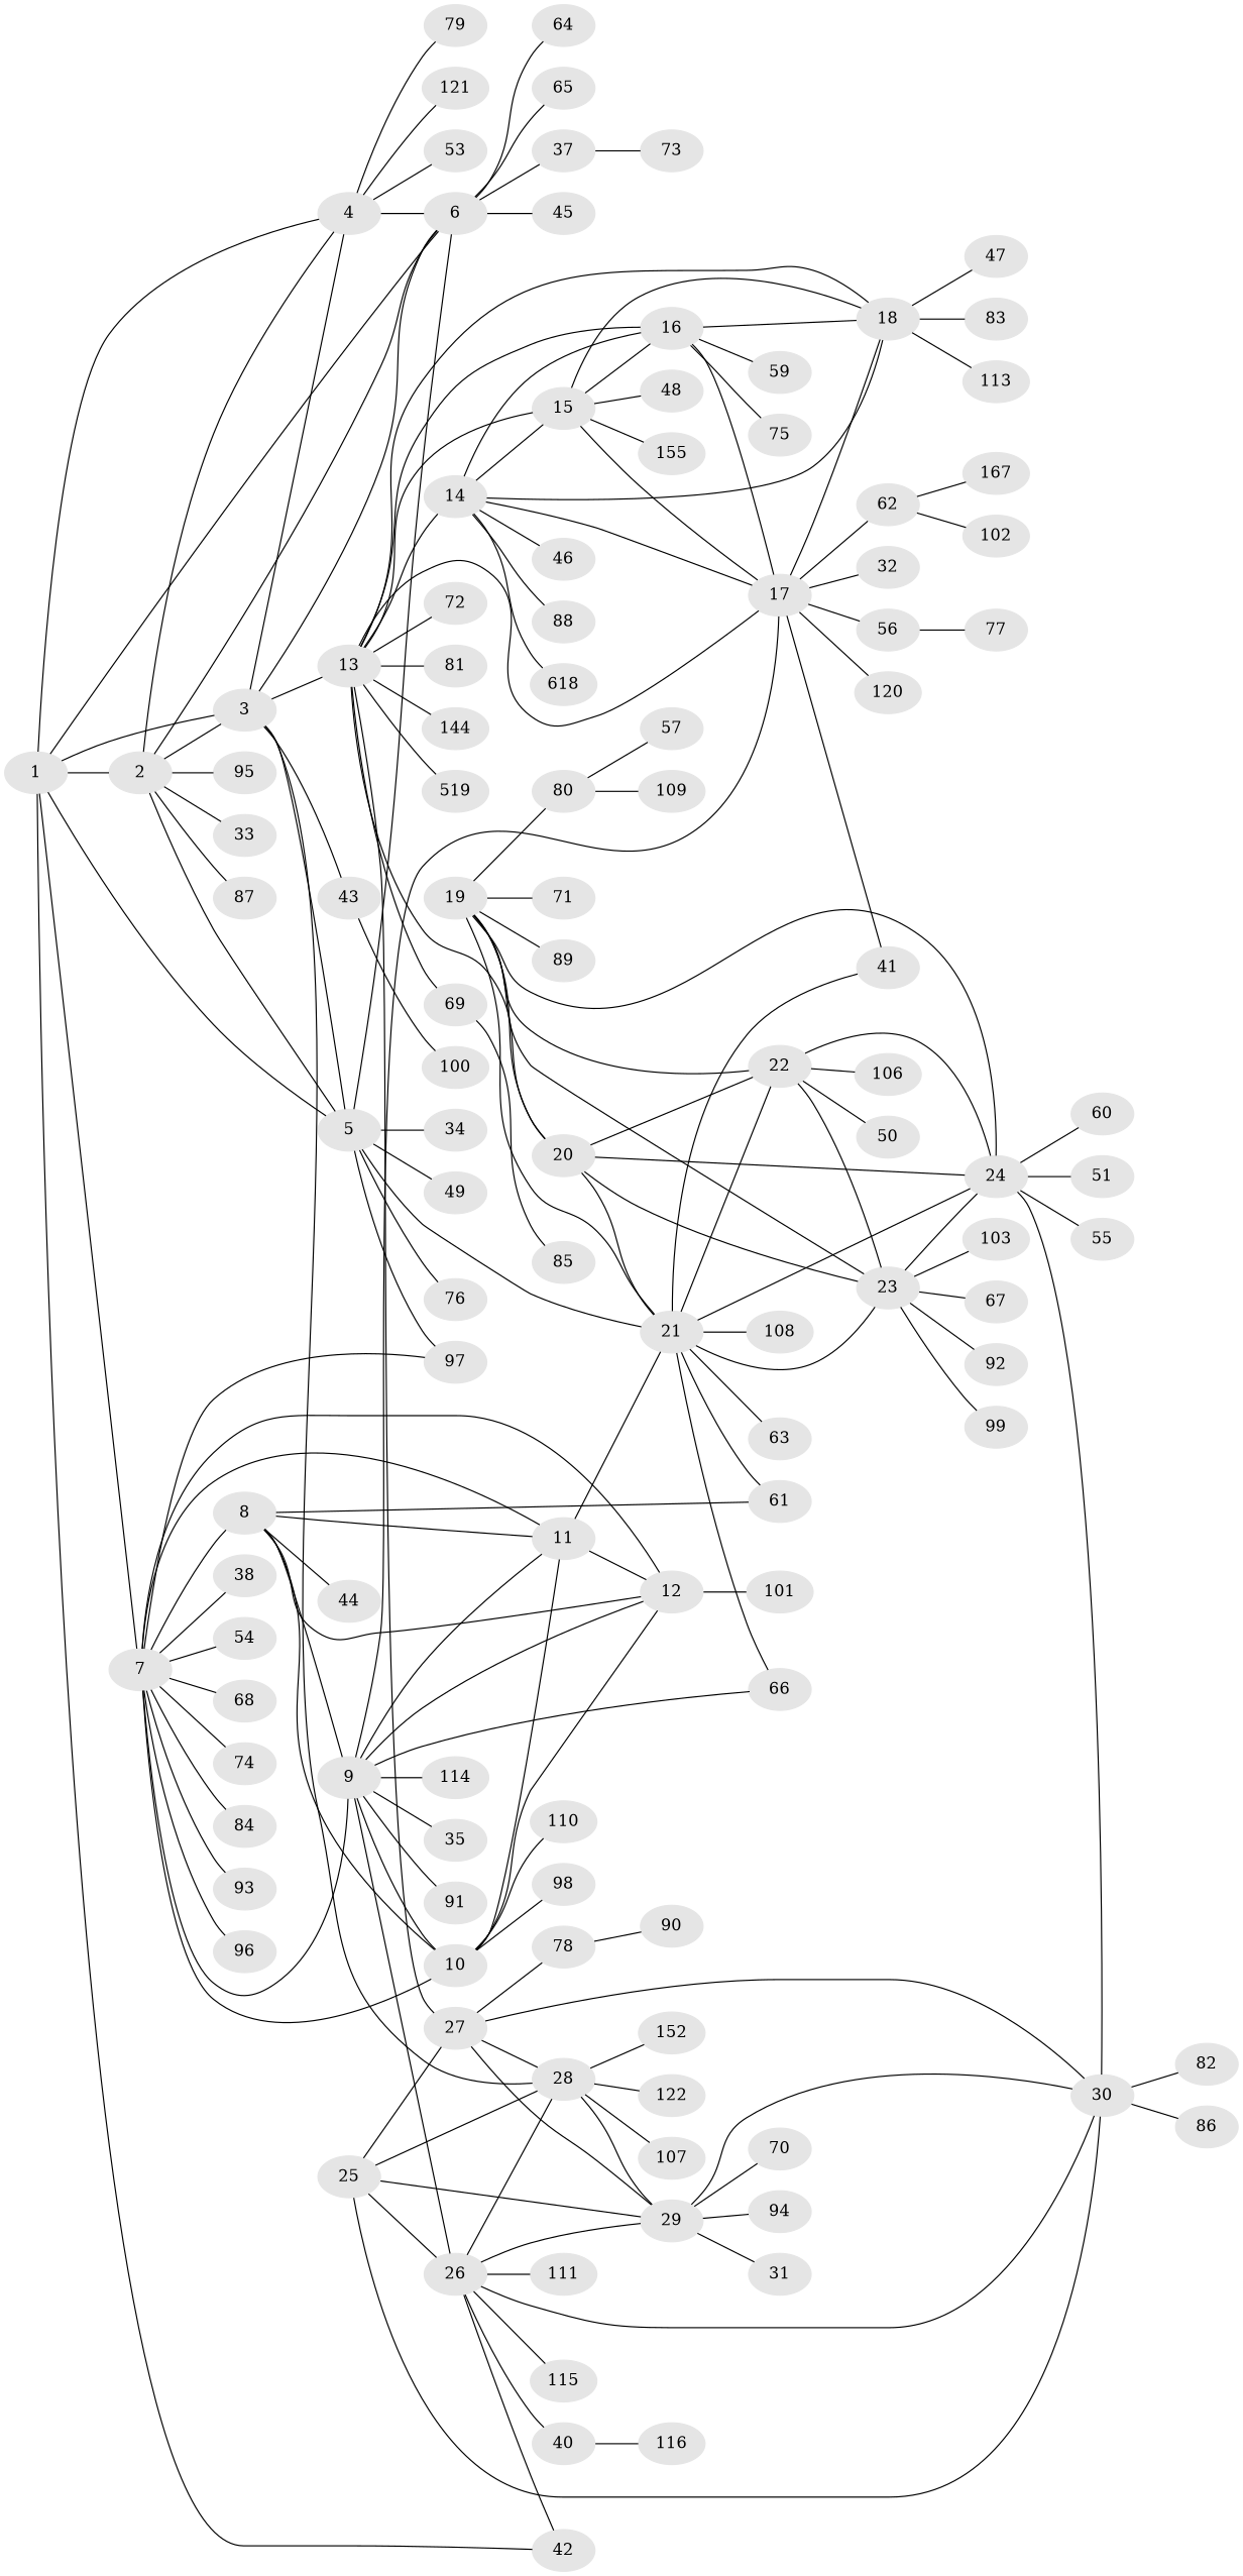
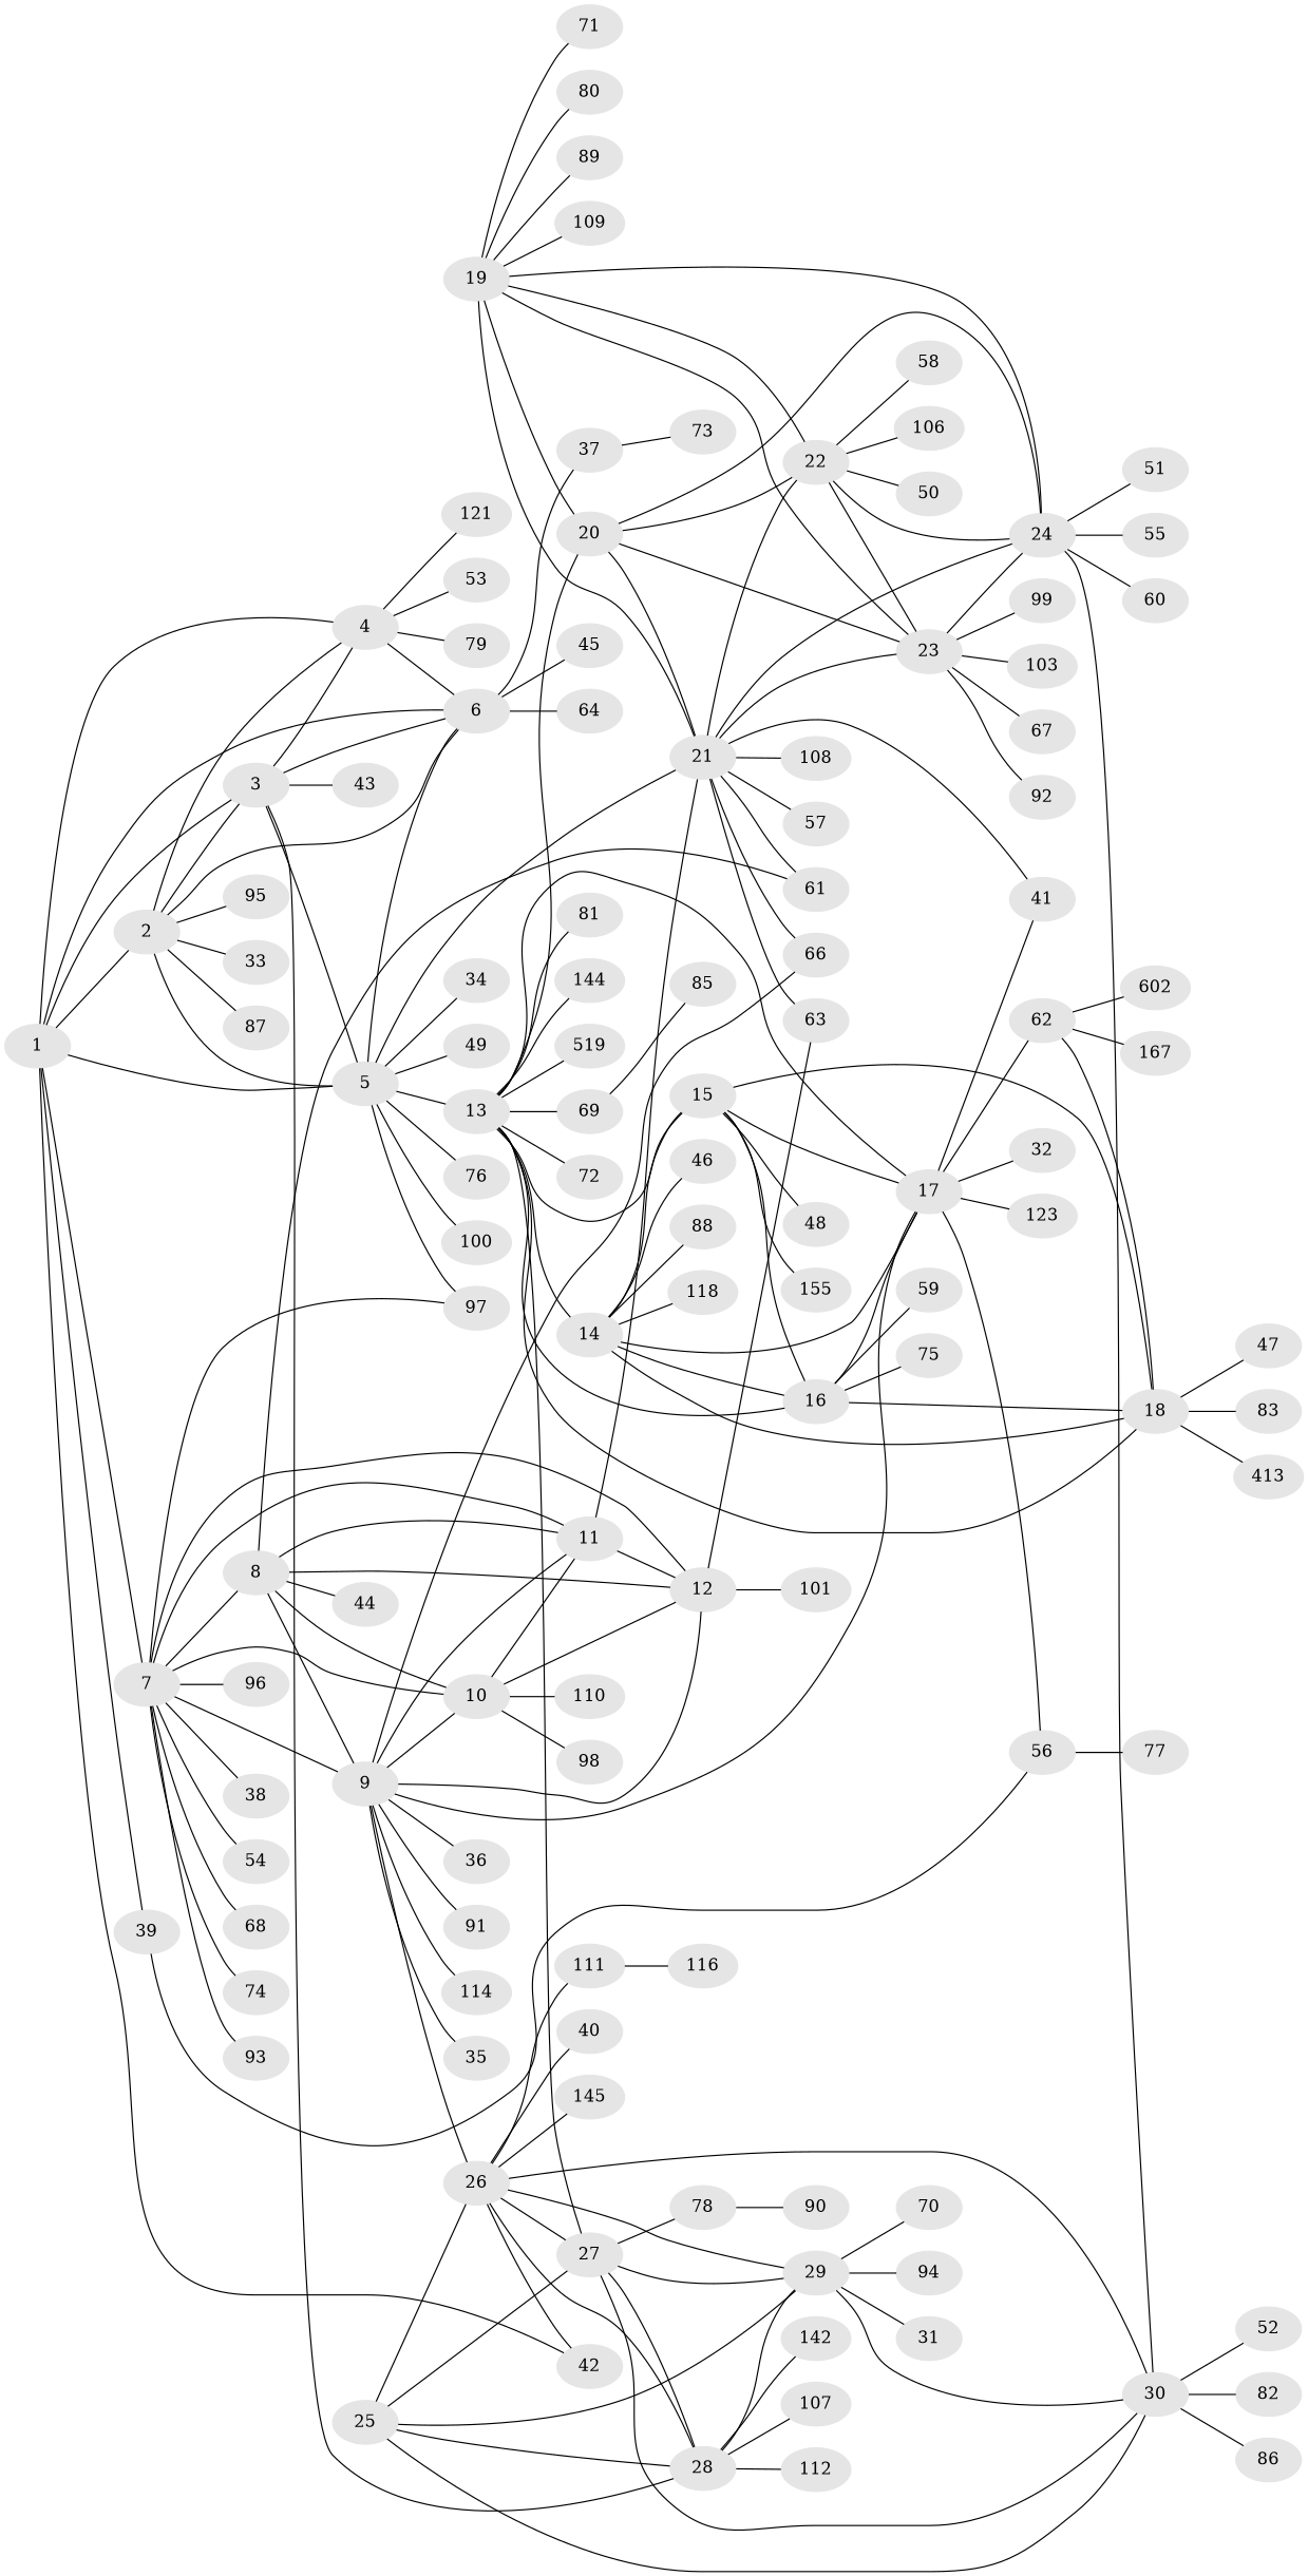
  graph {
    rankdir=LR
    node [color=gray90 style=filled]
    1
    2
    3
    4
    5
    6
    7
+   39
    42
    33
    87
    95
    28
    43
    53
    79
    121
    13
    21
    34
    49
    76
    97
    100
    37
    45
    64
-   65
    8
    9
    10
    11
    12
    38
    54
    68
    74
-   84
    93
    96
    56
    29
    107
-   112 [label=152]
-   122
+   112
+   122 [label=142]
    17
    14
    15
    16
    18
    20
    27
    69
    72
    81
    n56 [label=144]
    n57 [label=519]
    61
    66
    63
    41
    22
    23
    24
    57
    108
    73
    44
    26
    35
+   36
    91
    114
    98
    110
    101
    32
    62
-   120
+   120 [label=123]
    30
    40
    111
-   115
+   115 [label=145]
    46
    88
-   118 [label=618]
+   118
    48
    n88 [label=155]
    59
    75
    47
    83
-   113
+   113 [label=413]
    78
    85
    77
-   102
+   102 [label=602]
    n98 [label=167]
    19
    71
    80
    89
    109
    50
+   58
    106
    67
    92
    99
    103
    51
    55
    60
+   52
    82
    86
    25
    31
    70
    94
    116
    90
    1 -- 2
    1 -- 3
    1 -- 4
    1 -- 5
    1 -- 6
    1 -- 7
+   1 -- 39
    1 -- 42
    2 -- 3
    2 -- 4
    2 -- 5
    2 -- 6
    2 -- 33
    2 -- 87
    2 -- 95
    3 -- 4
    3 -- 5
    3 -- 6
    3 -- 28
    3 -- 43
    4 -- 6
    4 -- 53
    4 -- 79
    4 -- 121
    5 -- 6
-   3 -- 13
+   5 -- 13
    5 -- 21
    5 -- 34
    5 -- 49
    5 -- 76
    5 -- 97
-   43 -- 100
+   5 -- 100
    6 -- 37
    6 -- 45
    6 -- 64
-   6 -- 65
    7 -- 97
    7 -- 8
    7 -- 9
    7 -- 10
    7 -- 11
    7 -- 12
    7 -- 38
    7 -- 54
    7 -- 68
    7 -- 74
-   7 -- 84
    7 -- 93
    7 -- 96
+   39 -- 56
    28 -- 29
    28 -- 107
    28 -- 112
    28 -- 122
    13 -- 17
    13 -- 14
    13 -- 15
    13 -- 16
    13 -- 18
    13 -- 20
    13 -- 27
    13 -- 69
    13 -- 72
    13 -- 81
    13 -- n56
    13 -- n57
    21 -- 61
    21 -- 66
    21 -- 63
    21 -- 41
    21 -- 22
    21 -- 23
    21 -- 24
-   80 -- 57
+   21 -- 57
    21 -- 108
    37 -- 73
    8 -- 9
    8 -- 10
    8 -- 11
    8 -- 12
    8 -- 61
    8 -- 44
    9 -- 10
    9 -- 11
    9 -- 12
    9 -- 17
    9 -- 66
    9 -- 26
    9 -- 35
+   9 -- 36
    9 -- 91
    9 -- 114
    10 -- 11
    10 -- 12
    10 -- 98
    10 -- 110
    11 -- 21
    11 -- 12
+   12 -- 63
    12 -- 101
    56 -- 77
    29 -- 30
    29 -- 31
    29 -- 70
    29 -- 94
    17 -- 56
-   17 -- 18
+   62 -- 18
    17 -- 41
    17 -- 32
    17 -- 62
    17 -- 120
    14 -- 17
    14 -- 15
    14 -- 16
    14 -- 18
    14 -- 46
    14 -- 88
    14 -- 118
    15 -- 17
    15 -- 16
    15 -- 18
    15 -- 48
    15 -- n88
    16 -- 17
    16 -- 18
    16 -- 59
    16 -- 75
    18 -- 47
    18 -- 83
    18 -- 113
    20 -- 21
    20 -- 22
    20 -- 23
    20 -- 24
    27 -- 28
    27 -- 29
    27 -- 30
    27 -- 78
    69 -- 85
    22 -- 23
    22 -- 24
    22 -- 50
+   22 -- 58
    22 -- 106
    23 -- 24
    23 -- 67
    23 -- 92
    23 -- 99
    23 -- 103
    24 -- 30
    24 -- 51
    24 -- 55
    24 -- 60
    26 -- 42
    26 -- 28
    26 -- 29
+   26 -- 27
    26 -- 30
    26 -- 40
    26 -- 111
    26 -- 115
    62 -- 102
    62 -- n98
+   30 -- 52
    30 -- 82
    30 -- 86
-   40 -- 116
+   111 -- 116
    78 -- 90
    19 -- 21
    19 -- 20
    19 -- 22
    19 -- 23
    19 -- 24
    19 -- 71
    19 -- 80
    19 -- 89
-   80 -- 109
+   19 -- 109
    25 -- 28
    25 -- 29
    25 -- 27
    25 -- 26
    25 -- 30
  }
